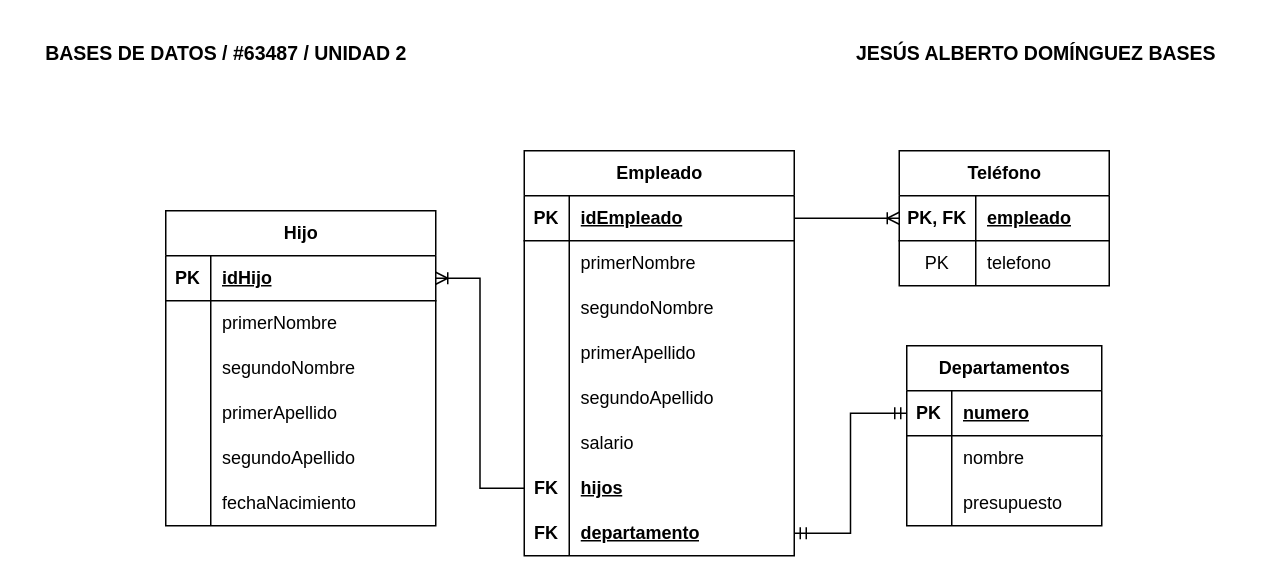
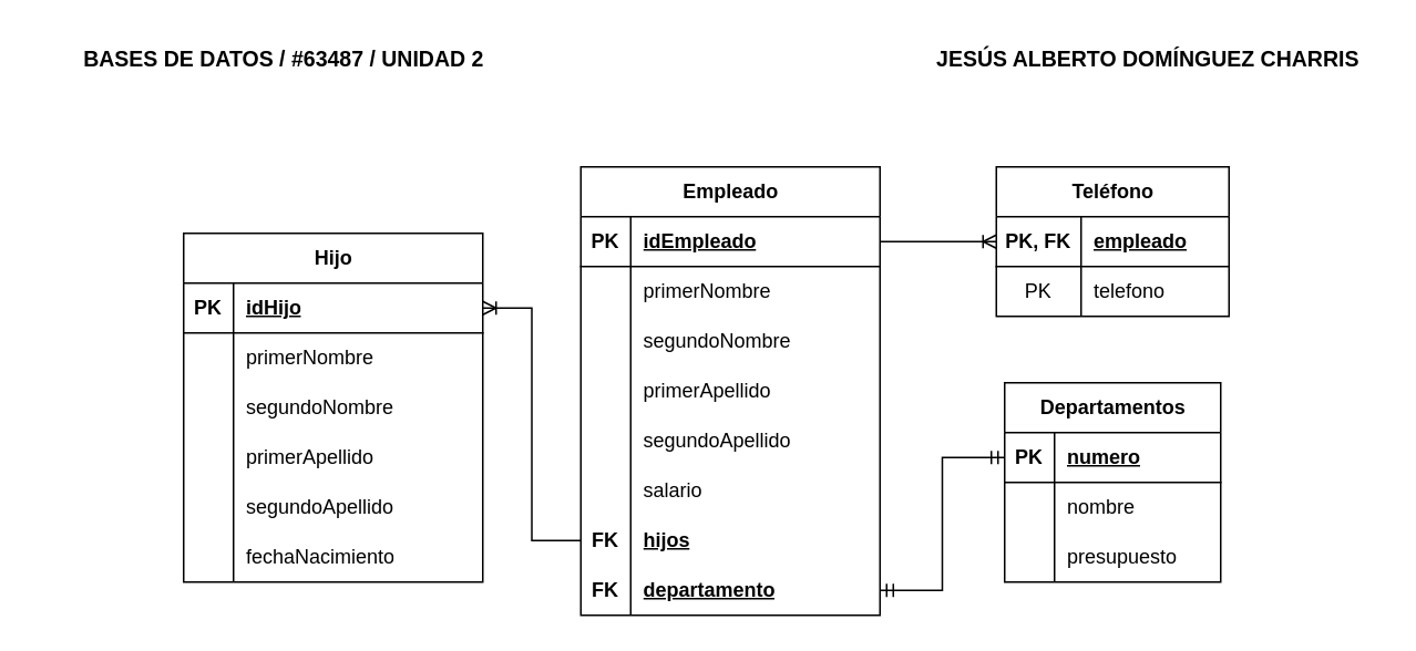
  <mxCell id="0" />
  <mxCell id="1" parent="0" />
- <mxCell id="2" value="&lt;span style=&quot;font-size: 13px;&quot;&gt;&lt;font style=&quot;font-size: 13px;&quot;&gt;JESÚS ALBERTO DOMÍNGUEZ BASES&lt;/font&gt;&lt;/span&gt;" style="text;html=1;align=center;verticalAlign=middle;resizable=0;points=[];autosize=1;strokeColor=none;fillColor=none;fontSize=13;fontStyle=1" parent="1" vertex="1"><mxGeometry x="550" y="20" width="280" height="30" as="geometry" /></mxCell>
- <mxCell id="3" value="&lt;span style=&quot;font-size: 13px;&quot;&gt;&lt;font style=&quot;font-size: 13px;&quot;&gt;BASES DE DATOS / #63487 / UNIDAD 2&lt;/font&gt;&lt;/span&gt;" style="text;html=1;align=center;verticalAlign=middle;resizable=0;points=[];autosize=1;strokeColor=none;fillColor=none;fontSize=13;fontStyle=1" parent="1" vertex="1"><mxGeometry x="20" y="20" width="260" height="30" as="geometry" /></mxCell>
+ <mxCell id="2" value="&lt;span style=&quot;font-size: 13px;&quot;&gt;&lt;font style=&quot;font-size: 13px;&quot;&gt;JESÚS ALBERTO DOMÍNGUEZ CHARRIS&lt;/font&gt;&lt;/span&gt;" style="text;html=1;align=center;verticalAlign=middle;resizable=0;points=[];autosize=1;strokeColor=none;fillColor=none;fontSize=13;fontStyle=1" parent="1" vertex="1"><mxGeometry x="550" y="20" width="280" height="30" as="geometry" /></mxCell>
+ <mxCell id="3" value="&lt;span style=&quot;font-size: 13px;&quot;&gt;&lt;font style=&quot;font-size: 13px;&quot;&gt;BASES DE DATOS / #63487 / UNIDAD 2&lt;/font&gt;&lt;/span&gt;" style="text;html=1;align=center;verticalAlign=middle;resizable=0;points=[];autosize=1;strokeColor=none;fillColor=none;fontSize=13;fontStyle=1" parent="1" vertex="1"><mxGeometry x="40" y="20" width="260" height="30" as="geometry" /></mxCell>
  <mxCell id="4" value="Empleado" style="shape=table;startSize=30;container=1;collapsible=1;childLayout=tableLayout;fixedRows=1;rowLines=0;fontStyle=1;align=center;resizeLast=1;html=1;" parent="1" vertex="1"><mxGeometry x="349" y="100" width="180" height="270" as="geometry" /></mxCell>
  <mxCell id="5" value="" style="shape=tableRow;horizontal=0;startSize=0;swimlaneHead=0;swimlaneBody=0;fillColor=none;collapsible=0;dropTarget=0;points=[[0,0.5],[1,0.5]];portConstraint=eastwest;top=0;left=0;right=0;bottom=1;" parent="4" vertex="1"><mxGeometry y="30" width="180" height="30" as="geometry" /></mxCell>
  <mxCell id="6" value="PK" style="shape=partialRectangle;connectable=0;fillColor=none;top=0;left=0;bottom=0;right=0;fontStyle=1;overflow=hidden;whiteSpace=wrap;html=1;" parent="5" vertex="1"><mxGeometry width="30" height="30" as="geometry"><mxRectangle width="30" height="30" as="alternateBounds" /></mxGeometry></mxCell>
  <mxCell id="7" value="idEmpleado" style="shape=partialRectangle;connectable=0;fillColor=none;top=0;left=0;bottom=0;right=0;align=left;spacingLeft=6;fontStyle=5;overflow=hidden;whiteSpace=wrap;html=1;" parent="5" vertex="1"><mxGeometry x="30" width="150" height="30" as="geometry"><mxRectangle width="150" height="30" as="alternateBounds" /></mxGeometry></mxCell>
  <mxCell id="8" value="" style="shape=tableRow;horizontal=0;startSize=0;swimlaneHead=0;swimlaneBody=0;fillColor=none;collapsible=0;dropTarget=0;points=[[0,0.5],[1,0.5]];portConstraint=eastwest;top=0;left=0;right=0;bottom=0;" parent="4" vertex="1"><mxGeometry y="60" width="180" height="30" as="geometry" /></mxCell>
  <mxCell id="9" value="" style="shape=partialRectangle;connectable=0;fillColor=none;top=0;left=0;bottom=0;right=0;editable=1;overflow=hidden;whiteSpace=wrap;html=1;" parent="8" vertex="1"><mxGeometry width="30" height="30" as="geometry"><mxRectangle width="30" height="30" as="alternateBounds" /></mxGeometry></mxCell>
  <mxCell id="10" value="primerNombre" style="shape=partialRectangle;connectable=0;fillColor=none;top=0;left=0;bottom=0;right=0;align=left;spacingLeft=6;overflow=hidden;whiteSpace=wrap;html=1;" parent="8" vertex="1"><mxGeometry x="30" width="150" height="30" as="geometry"><mxRectangle width="150" height="30" as="alternateBounds" /></mxGeometry></mxCell>
  <mxCell id="11" value="" style="shape=tableRow;horizontal=0;startSize=0;swimlaneHead=0;swimlaneBody=0;fillColor=none;collapsible=0;dropTarget=0;points=[[0,0.5],[1,0.5]];portConstraint=eastwest;top=0;left=0;right=0;bottom=0;" parent="4" vertex="1"><mxGeometry y="90" width="180" height="30" as="geometry" /></mxCell>
  <mxCell id="12" value="" style="shape=partialRectangle;connectable=0;fillColor=none;top=0;left=0;bottom=0;right=0;editable=1;overflow=hidden;whiteSpace=wrap;html=1;" parent="11" vertex="1"><mxGeometry width="30" height="30" as="geometry"><mxRectangle width="30" height="30" as="alternateBounds" /></mxGeometry></mxCell>
  <mxCell id="13" value="segundoNombre" style="shape=partialRectangle;connectable=0;fillColor=none;top=0;left=0;bottom=0;right=0;align=left;spacingLeft=6;overflow=hidden;whiteSpace=wrap;html=1;" parent="11" vertex="1"><mxGeometry x="30" width="150" height="30" as="geometry"><mxRectangle width="150" height="30" as="alternateBounds" /></mxGeometry></mxCell>
  <mxCell id="14" value="" style="shape=tableRow;horizontal=0;startSize=0;swimlaneHead=0;swimlaneBody=0;fillColor=none;collapsible=0;dropTarget=0;points=[[0,0.5],[1,0.5]];portConstraint=eastwest;top=0;left=0;right=0;bottom=0;" parent="4" vertex="1"><mxGeometry y="120" width="180" height="30" as="geometry" /></mxCell>
  <mxCell id="15" value="" style="shape=partialRectangle;connectable=0;fillColor=none;top=0;left=0;bottom=0;right=0;editable=1;overflow=hidden;whiteSpace=wrap;html=1;" parent="14" vertex="1"><mxGeometry width="30" height="30" as="geometry"><mxRectangle width="30" height="30" as="alternateBounds" /></mxGeometry></mxCell>
  <mxCell id="16" value="primerApellido" style="shape=partialRectangle;connectable=0;fillColor=none;top=0;left=0;bottom=0;right=0;align=left;spacingLeft=6;overflow=hidden;whiteSpace=wrap;html=1;" parent="14" vertex="1"><mxGeometry x="30" width="150" height="30" as="geometry"><mxRectangle width="150" height="30" as="alternateBounds" /></mxGeometry></mxCell>
  <mxCell id="17" value="" style="shape=tableRow;horizontal=0;startSize=0;swimlaneHead=0;swimlaneBody=0;fillColor=none;collapsible=0;dropTarget=0;points=[[0,0.5],[1,0.5]];portConstraint=eastwest;top=0;left=0;right=0;bottom=0;" parent="4" vertex="1"><mxGeometry y="150" width="180" height="30" as="geometry" /></mxCell>
  <mxCell id="18" value="" style="shape=partialRectangle;connectable=0;fillColor=none;top=0;left=0;bottom=0;right=0;editable=1;overflow=hidden;whiteSpace=wrap;html=1;" parent="17" vertex="1"><mxGeometry width="30" height="30" as="geometry"><mxRectangle width="30" height="30" as="alternateBounds" /></mxGeometry></mxCell>
  <mxCell id="19" value="segundoApellido" style="shape=partialRectangle;connectable=0;fillColor=none;top=0;left=0;bottom=0;right=0;align=left;spacingLeft=6;overflow=hidden;whiteSpace=wrap;html=1;" parent="17" vertex="1"><mxGeometry x="30" width="150" height="30" as="geometry"><mxRectangle width="150" height="30" as="alternateBounds" /></mxGeometry></mxCell>
  <mxCell id="20" value="" style="shape=tableRow;horizontal=0;startSize=0;swimlaneHead=0;swimlaneBody=0;fillColor=none;collapsible=0;dropTarget=0;points=[[0,0.5],[1,0.5]];portConstraint=eastwest;top=0;left=0;right=0;bottom=0;" parent="4" vertex="1"><mxGeometry y="180" width="180" height="30" as="geometry" /></mxCell>
  <mxCell id="21" value="" style="shape=partialRectangle;connectable=0;fillColor=none;top=0;left=0;bottom=0;right=0;editable=1;overflow=hidden;whiteSpace=wrap;html=1;" parent="20" vertex="1"><mxGeometry width="30" height="30" as="geometry"><mxRectangle width="30" height="30" as="alternateBounds" /></mxGeometry></mxCell>
  <mxCell id="22" value="salario" style="shape=partialRectangle;connectable=0;fillColor=none;top=0;left=0;bottom=0;right=0;align=left;spacingLeft=6;overflow=hidden;whiteSpace=wrap;html=1;" parent="20" vertex="1"><mxGeometry x="30" width="150" height="30" as="geometry"><mxRectangle width="150" height="30" as="alternateBounds" /></mxGeometry></mxCell>
  <mxCell id="23" value="" style="shape=tableRow;horizontal=0;startSize=0;swimlaneHead=0;swimlaneBody=0;fillColor=none;collapsible=0;dropTarget=0;points=[[0,0.5],[1,0.5]];portConstraint=eastwest;top=0;left=0;right=0;bottom=0;" parent="4" vertex="1"><mxGeometry y="210" width="180" height="30" as="geometry" /></mxCell>
  <mxCell id="24" value="FK" style="shape=partialRectangle;connectable=0;fillColor=none;top=0;left=0;bottom=0;right=0;editable=1;overflow=hidden;whiteSpace=wrap;html=1;fontStyle=1" parent="23" vertex="1"><mxGeometry width="30" height="30" as="geometry"><mxRectangle width="30" height="30" as="alternateBounds" /></mxGeometry></mxCell>
  <mxCell id="25" value="hijos" style="shape=partialRectangle;connectable=0;fillColor=none;top=0;left=0;bottom=0;right=0;align=left;spacingLeft=6;overflow=hidden;whiteSpace=wrap;html=1;fontStyle=5" parent="23" vertex="1"><mxGeometry x="30" width="150" height="30" as="geometry"><mxRectangle width="150" height="30" as="alternateBounds" /></mxGeometry></mxCell>
  <mxCell id="26" value="" style="shape=tableRow;horizontal=0;startSize=0;swimlaneHead=0;swimlaneBody=0;fillColor=none;collapsible=0;dropTarget=0;points=[[0,0.5],[1,0.5]];portConstraint=eastwest;top=0;left=0;right=0;bottom=0;" parent="4" vertex="1"><mxGeometry y="240" width="180" height="30" as="geometry" /></mxCell>
  <mxCell id="27" value="FK" style="shape=partialRectangle;connectable=0;fillColor=none;top=0;left=0;bottom=0;right=0;editable=1;overflow=hidden;whiteSpace=wrap;html=1;fontStyle=1" parent="26" vertex="1"><mxGeometry width="30" height="30" as="geometry"><mxRectangle width="30" height="30" as="alternateBounds" /></mxGeometry></mxCell>
  <mxCell id="28" value="departamento" style="shape=partialRectangle;connectable=0;fillColor=none;top=0;left=0;bottom=0;right=0;align=left;spacingLeft=6;overflow=hidden;whiteSpace=wrap;html=1;fontStyle=5" parent="26" vertex="1"><mxGeometry x="30" width="150" height="30" as="geometry"><mxRectangle width="150" height="30" as="alternateBounds" /></mxGeometry></mxCell>
  <mxCell id="29" value="Teléfono" style="shape=table;startSize=30;container=1;collapsible=1;childLayout=tableLayout;fixedRows=1;rowLines=0;fontStyle=1;align=center;resizeLast=1;html=1;" parent="1" vertex="1"><mxGeometry x="599" y="100" width="140" height="90" as="geometry" /></mxCell>
  <mxCell id="30" value="" style="shape=tableRow;horizontal=0;startSize=0;swimlaneHead=0;swimlaneBody=0;fillColor=none;collapsible=0;dropTarget=0;points=[[0,0.5],[1,0.5]];portConstraint=eastwest;top=0;left=0;right=0;bottom=1;" parent="29" vertex="1"><mxGeometry y="30" width="140" height="30" as="geometry" /></mxCell>
  <mxCell id="31" value="PK, FK" style="shape=partialRectangle;connectable=0;fillColor=none;top=0;left=0;bottom=0;right=0;fontStyle=1;overflow=hidden;whiteSpace=wrap;html=1;" parent="30" vertex="1"><mxGeometry width="51" height="30" as="geometry"><mxRectangle width="51" height="30" as="alternateBounds" /></mxGeometry></mxCell>
  <mxCell id="32" value="empleado" style="shape=partialRectangle;connectable=0;fillColor=none;top=0;left=0;bottom=0;right=0;align=left;spacingLeft=6;fontStyle=5;overflow=hidden;whiteSpace=wrap;html=1;" parent="30" vertex="1"><mxGeometry x="51" width="89" height="30" as="geometry"><mxRectangle width="89" height="30" as="alternateBounds" /></mxGeometry></mxCell>
  <mxCell id="33" value="" style="shape=tableRow;horizontal=0;startSize=0;swimlaneHead=0;swimlaneBody=0;fillColor=none;collapsible=0;dropTarget=0;points=[[0,0.5],[1,0.5]];portConstraint=eastwest;top=0;left=0;right=0;bottom=0;" parent="29" vertex="1"><mxGeometry y="60" width="140" height="30" as="geometry" /></mxCell>
  <mxCell id="34" value="PK" style="shape=partialRectangle;connectable=0;fillColor=none;top=0;left=0;bottom=0;right=0;editable=1;overflow=hidden;whiteSpace=wrap;html=1;" parent="33" vertex="1"><mxGeometry width="51" height="30" as="geometry"><mxRectangle width="51" height="30" as="alternateBounds" /></mxGeometry></mxCell>
  <mxCell id="35" value="telefono" style="shape=partialRectangle;connectable=0;fillColor=none;top=0;left=0;bottom=0;right=0;align=left;spacingLeft=6;overflow=hidden;whiteSpace=wrap;html=1;" parent="33" vertex="1"><mxGeometry x="51" width="89" height="30" as="geometry"><mxRectangle width="89" height="30" as="alternateBounds" /></mxGeometry></mxCell>
  <mxCell id="36" value="Departamentos" style="shape=table;startSize=30;container=1;collapsible=1;childLayout=tableLayout;fixedRows=1;rowLines=0;fontStyle=1;align=center;resizeLast=1;html=1;" parent="1" vertex="1"><mxGeometry x="604" y="230" width="130" height="120" as="geometry" /></mxCell>
  <mxCell id="37" value="" style="shape=tableRow;horizontal=0;startSize=0;swimlaneHead=0;swimlaneBody=0;fillColor=none;collapsible=0;dropTarget=0;points=[[0,0.5],[1,0.5]];portConstraint=eastwest;top=0;left=0;right=0;bottom=1;" parent="36" vertex="1"><mxGeometry y="30" width="130" height="30" as="geometry" /></mxCell>
  <mxCell id="38" value="PK" style="shape=partialRectangle;connectable=0;fillColor=none;top=0;left=0;bottom=0;right=0;fontStyle=1;overflow=hidden;whiteSpace=wrap;html=1;" parent="37" vertex="1"><mxGeometry width="30" height="30" as="geometry"><mxRectangle width="30" height="30" as="alternateBounds" /></mxGeometry></mxCell>
  <mxCell id="39" value="numero" style="shape=partialRectangle;connectable=0;fillColor=none;top=0;left=0;bottom=0;right=0;align=left;spacingLeft=6;fontStyle=5;overflow=hidden;whiteSpace=wrap;html=1;" parent="37" vertex="1"><mxGeometry x="30" width="100" height="30" as="geometry"><mxRectangle width="100" height="30" as="alternateBounds" /></mxGeometry></mxCell>
  <mxCell id="40" value="" style="shape=tableRow;horizontal=0;startSize=0;swimlaneHead=0;swimlaneBody=0;fillColor=none;collapsible=0;dropTarget=0;points=[[0,0.5],[1,0.5]];portConstraint=eastwest;top=0;left=0;right=0;bottom=0;" parent="36" vertex="1"><mxGeometry y="60" width="130" height="30" as="geometry" /></mxCell>
  <mxCell id="41" value="" style="shape=partialRectangle;connectable=0;fillColor=none;top=0;left=0;bottom=0;right=0;editable=1;overflow=hidden;whiteSpace=wrap;html=1;" parent="40" vertex="1"><mxGeometry width="30" height="30" as="geometry"><mxRectangle width="30" height="30" as="alternateBounds" /></mxGeometry></mxCell>
  <mxCell id="42" value="nombre" style="shape=partialRectangle;connectable=0;fillColor=none;top=0;left=0;bottom=0;right=0;align=left;spacingLeft=6;overflow=hidden;whiteSpace=wrap;html=1;" parent="40" vertex="1"><mxGeometry x="30" width="100" height="30" as="geometry"><mxRectangle width="100" height="30" as="alternateBounds" /></mxGeometry></mxCell>
  <mxCell id="43" value="" style="shape=tableRow;horizontal=0;startSize=0;swimlaneHead=0;swimlaneBody=0;fillColor=none;collapsible=0;dropTarget=0;points=[[0,0.5],[1,0.5]];portConstraint=eastwest;top=0;left=0;right=0;bottom=0;" parent="36" vertex="1"><mxGeometry y="90" width="130" height="30" as="geometry" /></mxCell>
  <mxCell id="44" value="" style="shape=partialRectangle;connectable=0;fillColor=none;top=0;left=0;bottom=0;right=0;editable=1;overflow=hidden;whiteSpace=wrap;html=1;" parent="43" vertex="1"><mxGeometry width="30" height="30" as="geometry"><mxRectangle width="30" height="30" as="alternateBounds" /></mxGeometry></mxCell>
  <mxCell id="45" value="presupuesto" style="shape=partialRectangle;connectable=0;fillColor=none;top=0;left=0;bottom=0;right=0;align=left;spacingLeft=6;overflow=hidden;whiteSpace=wrap;html=1;" parent="43" vertex="1"><mxGeometry x="30" width="100" height="30" as="geometry"><mxRectangle width="100" height="30" as="alternateBounds" /></mxGeometry></mxCell>
  <mxCell id="46" value="Hijo" style="shape=table;startSize=30;container=1;collapsible=1;childLayout=tableLayout;fixedRows=1;rowLines=0;fontStyle=1;align=center;resizeLast=1;html=1;" parent="1" vertex="1"><mxGeometry x="110" y="140" width="180" height="210" as="geometry" /></mxCell>
  <mxCell id="47" value="" style="shape=tableRow;horizontal=0;startSize=0;swimlaneHead=0;swimlaneBody=0;fillColor=none;collapsible=0;dropTarget=0;points=[[0,0.5],[1,0.5]];portConstraint=eastwest;top=0;left=0;right=0;bottom=1;" parent="46" vertex="1"><mxGeometry y="30" width="180" height="30" as="geometry" /></mxCell>
  <mxCell id="48" value="PK" style="shape=partialRectangle;connectable=0;fillColor=none;top=0;left=0;bottom=0;right=0;fontStyle=1;overflow=hidden;whiteSpace=wrap;html=1;" parent="47" vertex="1"><mxGeometry width="30" height="30" as="geometry"><mxRectangle width="30" height="30" as="alternateBounds" /></mxGeometry></mxCell>
  <mxCell id="49" value="idHijo" style="shape=partialRectangle;connectable=0;fillColor=none;top=0;left=0;bottom=0;right=0;align=left;spacingLeft=6;fontStyle=5;overflow=hidden;whiteSpace=wrap;html=1;" parent="47" vertex="1"><mxGeometry x="30" width="150" height="30" as="geometry"><mxRectangle width="150" height="30" as="alternateBounds" /></mxGeometry></mxCell>
  <mxCell id="50" value="" style="shape=tableRow;horizontal=0;startSize=0;swimlaneHead=0;swimlaneBody=0;fillColor=none;collapsible=0;dropTarget=0;points=[[0,0.5],[1,0.5]];portConstraint=eastwest;top=0;left=0;right=0;bottom=0;" parent="46" vertex="1"><mxGeometry y="60" width="180" height="30" as="geometry" /></mxCell>
  <mxCell id="51" value="" style="shape=partialRectangle;connectable=0;fillColor=none;top=0;left=0;bottom=0;right=0;editable=1;overflow=hidden;whiteSpace=wrap;html=1;" parent="50" vertex="1"><mxGeometry width="30" height="30" as="geometry"><mxRectangle width="30" height="30" as="alternateBounds" /></mxGeometry></mxCell>
  <mxCell id="52" value="primerNombre" style="shape=partialRectangle;connectable=0;fillColor=none;top=0;left=0;bottom=0;right=0;align=left;spacingLeft=6;overflow=hidden;whiteSpace=wrap;html=1;" parent="50" vertex="1"><mxGeometry x="30" width="150" height="30" as="geometry"><mxRectangle width="150" height="30" as="alternateBounds" /></mxGeometry></mxCell>
  <mxCell id="53" value="" style="shape=tableRow;horizontal=0;startSize=0;swimlaneHead=0;swimlaneBody=0;fillColor=none;collapsible=0;dropTarget=0;points=[[0,0.5],[1,0.5]];portConstraint=eastwest;top=0;left=0;right=0;bottom=0;" parent="46" vertex="1"><mxGeometry y="90" width="180" height="30" as="geometry" /></mxCell>
  <mxCell id="54" value="" style="shape=partialRectangle;connectable=0;fillColor=none;top=0;left=0;bottom=0;right=0;editable=1;overflow=hidden;whiteSpace=wrap;html=1;" parent="53" vertex="1"><mxGeometry width="30" height="30" as="geometry"><mxRectangle width="30" height="30" as="alternateBounds" /></mxGeometry></mxCell>
  <mxCell id="55" value="segundoNombre" style="shape=partialRectangle;connectable=0;fillColor=none;top=0;left=0;bottom=0;right=0;align=left;spacingLeft=6;overflow=hidden;whiteSpace=wrap;html=1;" parent="53" vertex="1"><mxGeometry x="30" width="150" height="30" as="geometry"><mxRectangle width="150" height="30" as="alternateBounds" /></mxGeometry></mxCell>
  <mxCell id="56" value="" style="shape=tableRow;horizontal=0;startSize=0;swimlaneHead=0;swimlaneBody=0;fillColor=none;collapsible=0;dropTarget=0;points=[[0,0.5],[1,0.5]];portConstraint=eastwest;top=0;left=0;right=0;bottom=0;" parent="46" vertex="1"><mxGeometry y="120" width="180" height="30" as="geometry" /></mxCell>
  <mxCell id="57" value="" style="shape=partialRectangle;connectable=0;fillColor=none;top=0;left=0;bottom=0;right=0;editable=1;overflow=hidden;whiteSpace=wrap;html=1;" parent="56" vertex="1"><mxGeometry width="30" height="30" as="geometry"><mxRectangle width="30" height="30" as="alternateBounds" /></mxGeometry></mxCell>
  <mxCell id="58" value="primerApellido" style="shape=partialRectangle;connectable=0;fillColor=none;top=0;left=0;bottom=0;right=0;align=left;spacingLeft=6;overflow=hidden;whiteSpace=wrap;html=1;" parent="56" vertex="1"><mxGeometry x="30" width="150" height="30" as="geometry"><mxRectangle width="150" height="30" as="alternateBounds" /></mxGeometry></mxCell>
  <mxCell id="59" value="" style="shape=tableRow;horizontal=0;startSize=0;swimlaneHead=0;swimlaneBody=0;fillColor=none;collapsible=0;dropTarget=0;points=[[0,0.5],[1,0.5]];portConstraint=eastwest;top=0;left=0;right=0;bottom=0;" parent="46" vertex="1"><mxGeometry y="150" width="180" height="30" as="geometry" /></mxCell>
  <mxCell id="60" value="" style="shape=partialRectangle;connectable=0;fillColor=none;top=0;left=0;bottom=0;right=0;editable=1;overflow=hidden;whiteSpace=wrap;html=1;" parent="59" vertex="1"><mxGeometry width="30" height="30" as="geometry"><mxRectangle width="30" height="30" as="alternateBounds" /></mxGeometry></mxCell>
  <mxCell id="61" value="segundoApellido" style="shape=partialRectangle;connectable=0;fillColor=none;top=0;left=0;bottom=0;right=0;align=left;spacingLeft=6;overflow=hidden;whiteSpace=wrap;html=1;" parent="59" vertex="1"><mxGeometry x="30" width="150" height="30" as="geometry"><mxRectangle width="150" height="30" as="alternateBounds" /></mxGeometry></mxCell>
  <mxCell id="62" value="" style="shape=tableRow;horizontal=0;startSize=0;swimlaneHead=0;swimlaneBody=0;fillColor=none;collapsible=0;dropTarget=0;points=[[0,0.5],[1,0.5]];portConstraint=eastwest;top=0;left=0;right=0;bottom=0;" parent="46" vertex="1"><mxGeometry y="180" width="180" height="30" as="geometry" /></mxCell>
  <mxCell id="63" value="" style="shape=partialRectangle;connectable=0;fillColor=none;top=0;left=0;bottom=0;right=0;editable=1;overflow=hidden;whiteSpace=wrap;html=1;" parent="62" vertex="1"><mxGeometry width="30" height="30" as="geometry"><mxRectangle width="30" height="30" as="alternateBounds" /></mxGeometry></mxCell>
  <mxCell id="64" value="fechaNacimiento" style="shape=partialRectangle;connectable=0;fillColor=none;top=0;left=0;bottom=0;right=0;align=left;spacingLeft=6;overflow=hidden;whiteSpace=wrap;html=1;" parent="62" vertex="1"><mxGeometry x="30" width="150" height="30" as="geometry"><mxRectangle width="150" height="30" as="alternateBounds" /></mxGeometry></mxCell>
  <mxCell id="65" style="edgeStyle=orthogonalEdgeStyle;rounded=0;orthogonalLoop=1;jettySize=auto;html=1;exitX=0;exitY=0.5;exitDx=0;exitDy=0;entryX=1;entryY=0.5;entryDx=0;entryDy=0;endArrow=ERoneToMany;endFill=0;" parent="1" source="23" target="47" edge="1"><mxGeometry relative="1" as="geometry" /></mxCell>
  <mxCell id="66" style="edgeStyle=orthogonalEdgeStyle;rounded=0;orthogonalLoop=1;jettySize=auto;html=1;exitX=1;exitY=0.5;exitDx=0;exitDy=0;entryX=0;entryY=0.5;entryDx=0;entryDy=0;endArrow=ERmandOne;endFill=0;startArrow=ERmandOne;startFill=0;" parent="1" source="26" target="37" edge="1"><mxGeometry relative="1" as="geometry" /></mxCell>
  <mxCell id="67" style="edgeStyle=orthogonalEdgeStyle;rounded=0;orthogonalLoop=1;jettySize=auto;html=1;exitX=1;exitY=0.5;exitDx=0;exitDy=0;endArrow=ERoneToMany;endFill=0;" parent="1" source="5" target="30" edge="1"><mxGeometry relative="1" as="geometry" /></mxCell>
